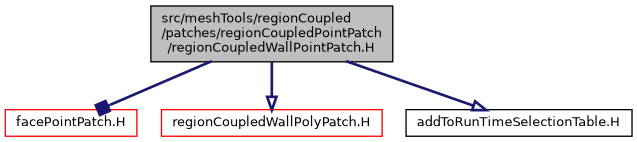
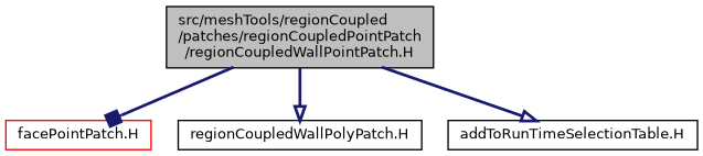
  digraph {
    node [color=black fontname=Helvetica fontsize=10 shape=record]
    edge [color=midnightblue fontname=Helvetica fontsize=10 labelfontname=Helvetica labelfontsize=10 style=bold arrowhead=onormal]
    n1 [fillcolor=grey75 fontcolor=black height=0.2 label="src/meshTools/regionCoupled\l/patches/regionCoupledPointPatch\l/regionCoupledWallPointPatch.H" style=filled width=0.4]
    n2 [color=red height=0.2 label="facePointPatch.H" width=0.4]
-   n3 [color=red height=0.2 label="regionCoupledWallPolyPatch.H" width=0.4]
+   n3 [height=0.2 label="regionCoupledWallPolyPatch.H" width=0.4]
    n4 [height=0.2 label="addToRunTimeSelectionTable.H" width=0.4]
    n1 -> n2 [arrowhead=box]
    n1 -> n3
    n1 -> n4
  }
